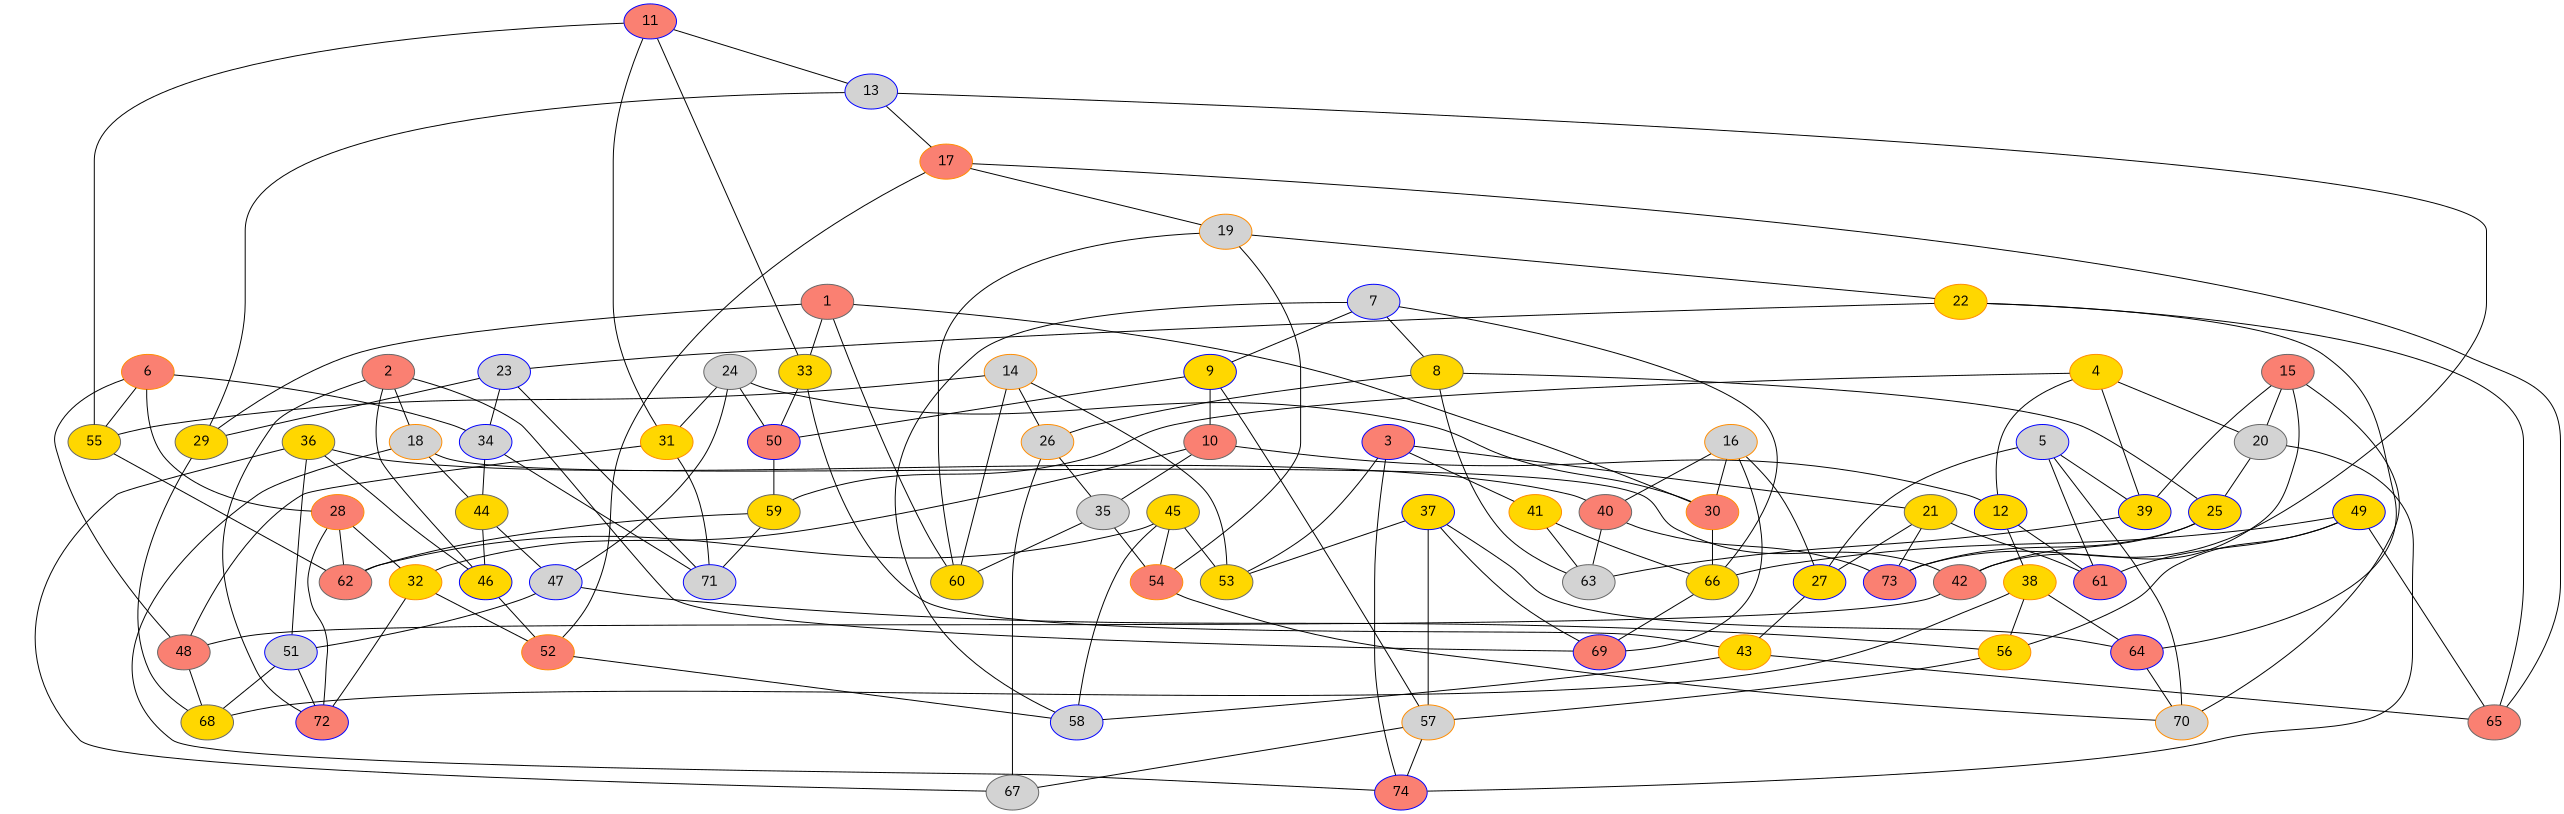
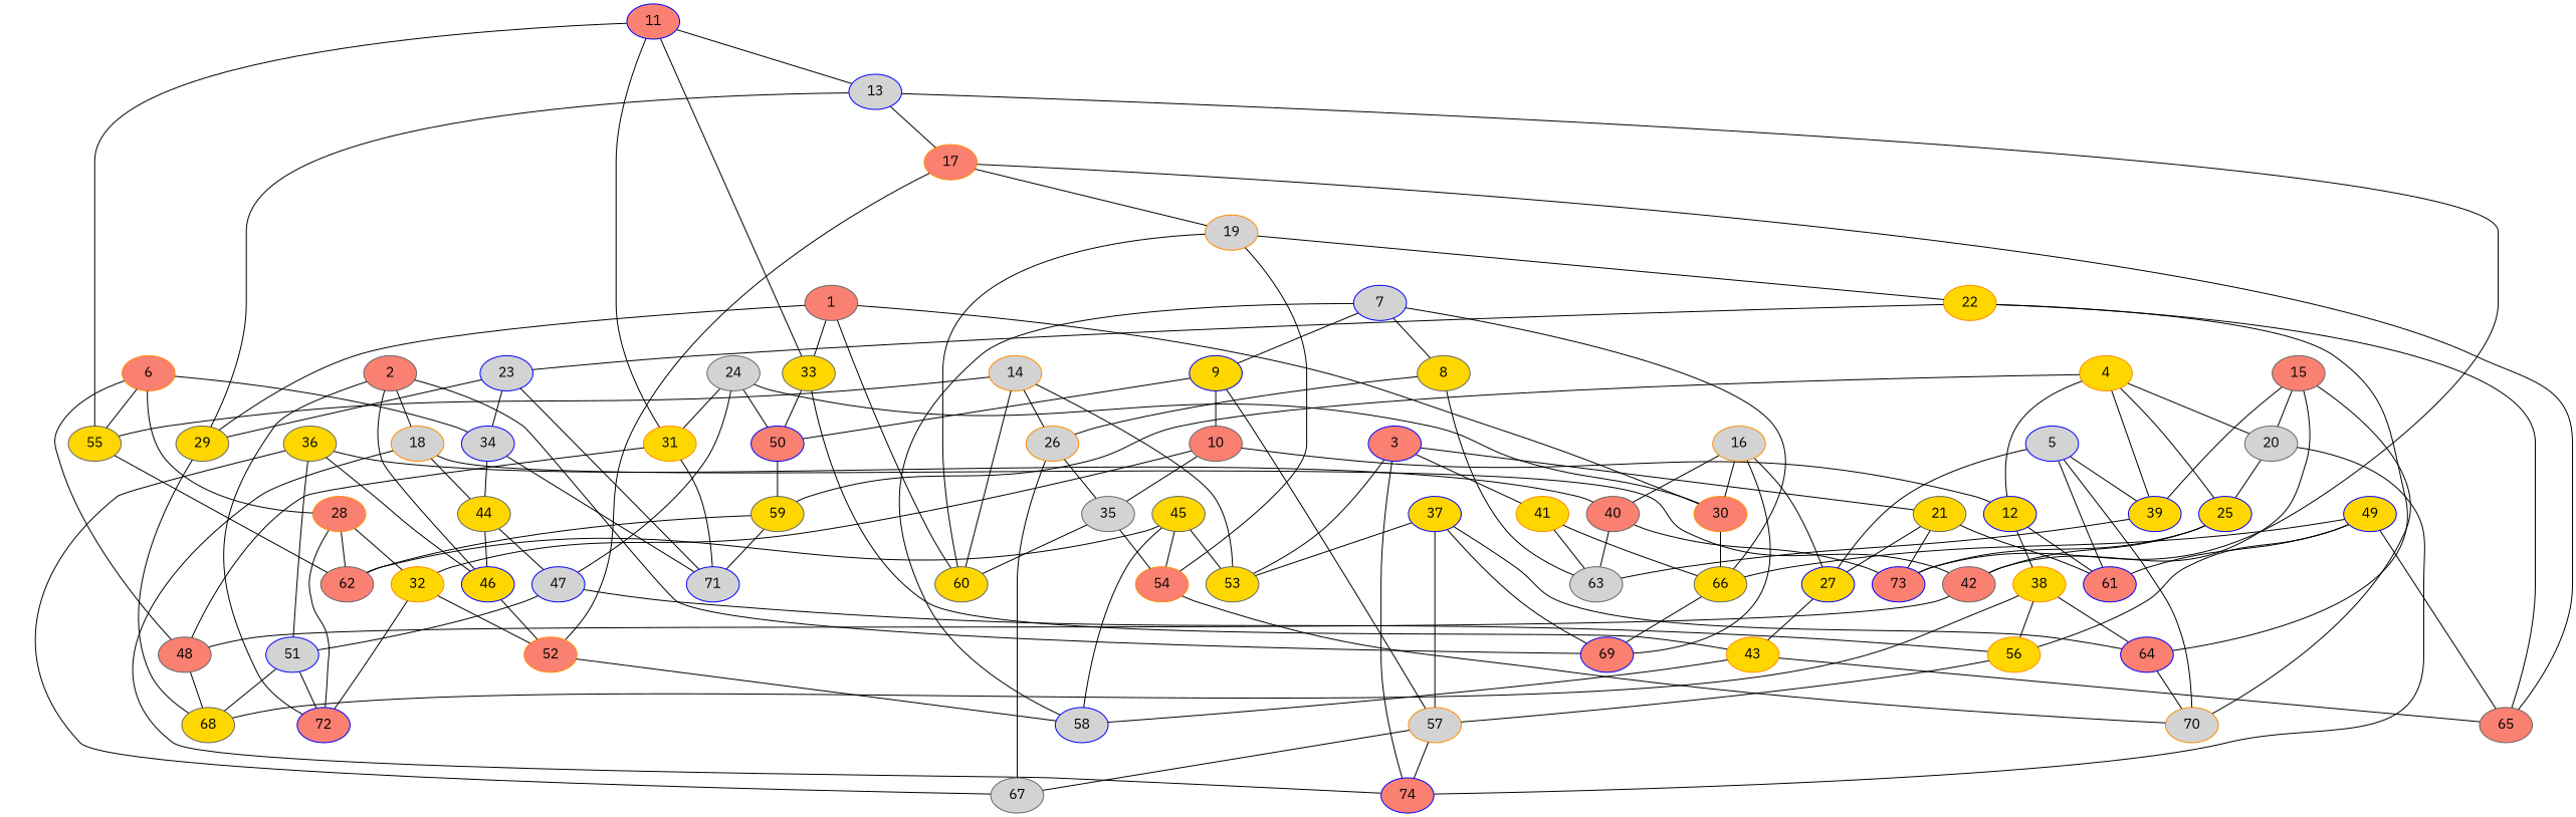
  graph {
    fontname="IBM Plex Sans"
    node [color=gray40 fillcolor=gold fontname="IBM Plex Sans" style=filled]
    edge [fontname="IBM Plex Sans"]
    1 [fillcolor=salmon]
    29
    30 [color=darkorange fillcolor=salmon]
    33
    60
    68
    66
    50 [color=blue fillcolor=salmon]
    43 [color=darkorange]
    2 [fillcolor=salmon]
    18 [color=darkorange fillcolor=lightgrey]
    46 [color=blue]
    69 [color=blue fillcolor=salmon]
    72 [color=blue fillcolor=salmon]
    74 [color=blue fillcolor=salmon]
    42 [fillcolor=salmon]
    44
    52 [color=darkorange fillcolor=salmon]
    3 [color=blue fillcolor=salmon]
    21
    41 [color=darkorange]
    53
    27 [color=blue]
    61 [color=blue fillcolor=salmon]
    73 [color=blue fillcolor=salmon]
    63 [fillcolor=lightgrey]
    4 [color=darkorange]
    12 [color=blue]
    20 [fillcolor=lightgrey]
    39 [color=blue]
    59
    38 [color=darkorange]
    25 [color=blue]
    71 [color=blue fillcolor=lightgrey]
    62 [fillcolor=salmon]
    5 [color=blue fillcolor=lightgrey]
    70 [color=darkorange fillcolor=lightgrey]
    6 [color=darkorange fillcolor=salmon]
    28 [color=darkorange fillcolor=salmon]
    34 [color=blue fillcolor=lightgrey]
    48 [fillcolor=salmon]
    55
    32 [color=darkorange]
    7 [color=blue fillcolor=lightgrey]
    8
    9 [color=blue]
    58 [color=blue fillcolor=lightgrey]
    26 [color=darkorange fillcolor=lightgrey]
    10 [fillcolor=salmon]
    57 [color=darkorange fillcolor=lightgrey]
    35 [fillcolor=lightgrey]
    67 [fillcolor=lightgrey]
    54 [color=darkorange fillcolor=salmon]
    11 [color=blue fillcolor=salmon]
    13 [color=blue fillcolor=lightgrey]
    31 [color=darkorange]
    17 [color=darkorange fillcolor=salmon]
    64 [color=blue fillcolor=salmon]
    56 [color=darkorange]
    19 [color=darkorange fillcolor=lightgrey]
    65 [fillcolor=salmon]
    14 [color=darkorange fillcolor=lightgrey]
    15 [fillcolor=salmon]
    16 [color=darkorange fillcolor=lightgrey]
    40 [fillcolor=salmon]
    22 [color=darkorange]
    47 [color=blue fillcolor=lightgrey]
    23 [color=blue fillcolor=lightgrey]
    24 [fillcolor=lightgrey]
    51 [color=blue fillcolor=lightgrey]
    36
    37 [color=blue]
    45
    49 [color=blue]
    1 -- 29
    1 -- 30
    1 -- 33
    1 -- 60
    29 -- 68
    30 -- 66
    33 -- 50
    33 -- 43
    66 -- 69
    50 -- 59
    43 -- 58
    43 -- 65
    2 -- 18
    2 -- 46
    2 -- 69
    2 -- 72
    18 -- 74
    18 -- 42
    18 -- 44
    46 -- 52
    42 -- 48
    44 -- 46
    44 -- 47
    52 -- 58
    3 -- 74
    3 -- 21
    3 -- 41
    3 -- 53
    21 -- 27
    21 -- 61
    21 -- 73
    41 -- 66
    41 -- 63
    27 -- 43
    4 -- 12
    4 -- 20
    4 -- 39
    4 -- 59
    12 -- 61
    12 -- 38
    20 -- 74
    20 -- 25
    39 -- 63
    59 -- 71
    59 -- 62
    38 -- 68
    38 -- 64
    38 -- 56
    25 -- 42
    25 -- 73
    5 -- 27
    5 -- 61
    5 -- 39
    5 -- 70
    6 -- 28
    6 -- 34
    6 -- 48
    6 -- 55
    28 -- 72
    28 -- 62
    28 -- 32
    34 -- 44
    34 -- 71
    48 -- 68
    55 -- 62
    32 -- 72
    32 -- 52
    7 -- 66
    7 -- 8
    7 -- 9
    7 -- 58
    8 -- 63
-   8 -- 25
+   4 -- 25
    8 -- 26
    9 -- 50
    9 -- 10
    9 -- 57
    26 -- 35
    26 -- 67
    10 -- 12
    10 -- 32
    10 -- 35
    57 -- 74
    57 -- 67
    35 -- 60
    35 -- 54
    54 -- 70
    11 -- 33
    11 -- 55
    11 -- 13
    11 -- 31
    13 -- 29
    13 -- 73
    13 -- 17
    31 -- 71
    31 -- 48
    17 -- 52
    17 -- 19
    17 -- 65
    64 -- 70
    56 -- 57
    19 -- 60
    19 -- 54
    19 -- 22
    14 -- 60
    14 -- 53
    14 -- 55
    14 -- 26
    15 -- 42
    15 -- 20
    15 -- 39
    15 -- 70
    16 -- 30
    16 -- 69
    16 -- 27
    16 -- 40
    40 -- 73
    40 -- 63
    22 -- 64
    22 -- 65
    22 -- 23
    47 -- 56
    47 -- 51
    23 -- 29
    23 -- 71
    23 -- 34
    24 -- 30
    24 -- 50
    24 -- 31
    24 -- 47
    51 -- 68
    51 -- 72
    36 -- 46
    36 -- 67
    36 -- 40
    36 -- 51
    37 -- 69
    37 -- 53
    37 -- 57
    37 -- 64
    45 -- 53
    45 -- 62
    45 -- 58
    45 -- 54
    49 -- 66
    49 -- 61
    49 -- 56
    49 -- 65
  }
